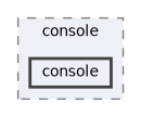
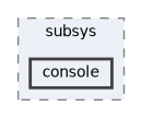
  digraph {
    compound=true
    n1 [color=grey25 fillcolor="#edf0f7" fontname=Helvetica fontsize=10 height=0.2 label=console shape=box style="filled,bold" width=0.4]
    subgraph cluster_1 {
      bgcolor="#edf0f7"
      fontname=Helvetica
      fontsize=10
-     label=console
+     label=subsys
      pencolor=grey50
      style="filled,dashed"
      n1
    }
  }
